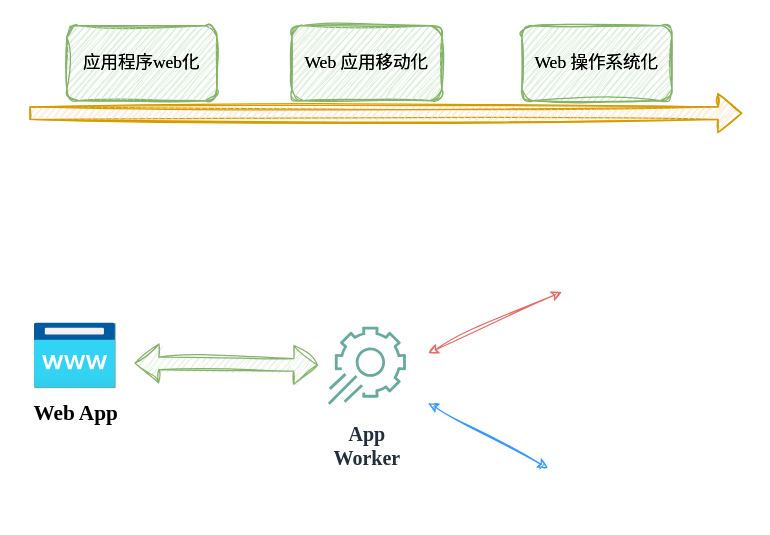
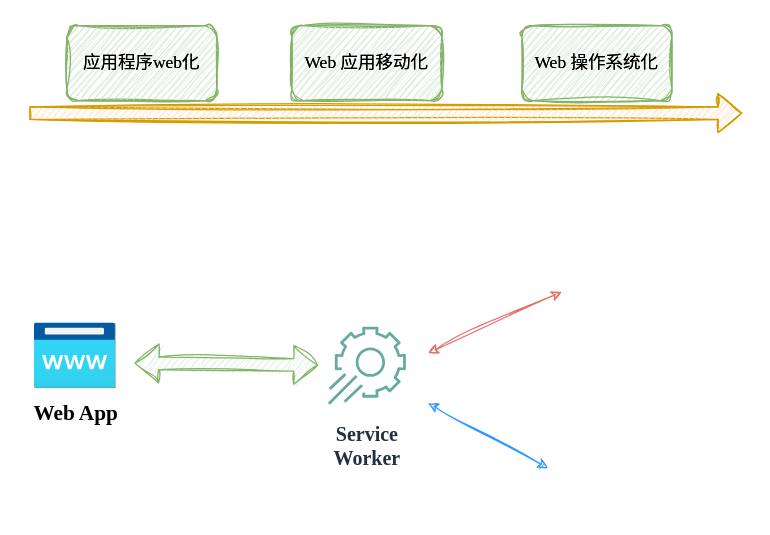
  <mxCell id="0" />
  <mxCell id="1" parent="0" />
  <mxCell id="2" value="" style="group" vertex="1" connectable="0" parent="1"><mxGeometry x="23" y="20" width="570.4" height="70" as="geometry" /></mxCell>
  <mxCell id="3" value="应用程序web化" style="rounded=1;whiteSpace=wrap;html=1;sketch=1;curveFitting=1;jiggle=2;fontFamily=Long Cang;fontSource=https%3A%2F%2Ffonts.googleapis.com%2Fcss%3Ffamily%3DLong%2BCang;fontSize=14;fillColor=#d5e8d4;strokeColor=#82b366;" vertex="1" parent="2"><mxGeometry x="30" width="120" height="60" as="geometry" /></mxCell>
  <mxCell id="4" value="Web 应用移动化" style="rounded=1;whiteSpace=wrap;html=1;sketch=1;curveFitting=1;jiggle=2;fontFamily=Long Cang;fontSource=https%3A%2F%2Ffonts.googleapis.com%2Fcss%3Ffamily%3DLong%2BCang;fontSize=14;fillColor=#d5e8d4;strokeColor=#82b366;" vertex="1" parent="2"><mxGeometry x="210" width="120" height="60" as="geometry" /></mxCell>
  <mxCell id="5" value="Web 操作系统化" style="rounded=1;whiteSpace=wrap;html=1;sketch=1;curveFitting=1;jiggle=2;fontFamily=Long Cang;fontSource=https%3A%2F%2Ffonts.googleapis.com%2Fcss%3Ffamily%3DLong%2BCang;fontSize=14;fillColor=#d5e8d4;strokeColor=#82b366;" vertex="1" parent="2"><mxGeometry x="394" width="120" height="60" as="geometry" /></mxCell>
  <mxCell id="6" value="" style="shape=flexArrow;endArrow=classic;html=1;rounded=0;sketch=1;curveFitting=1;jiggle=2;fillColor=#ffe6cc;strokeColor=#d79b00;" edge="1" parent="2"><mxGeometry width="50" height="50" relative="1" as="geometry"><mxPoint y="70" as="sourcePoint" /><mxPoint x="570.4" y="70" as="targetPoint" /></mxGeometry></mxCell>
  <mxCell id="7" value="" style="group" vertex="1" connectable="0" parent="1"><mxGeometry x="23" y="20" width="570.4" height="70" as="geometry" /></mxCell>
  <mxCell id="8" value="应用程序web化" style="rounded=1;whiteSpace=wrap;html=1;sketch=1;curveFitting=1;jiggle=2;fontFamily=Long Cang;fontSource=https://fonts.googleapis.com/css?family=Long+Cang;fontSize=14;fillColor=#d5e8d4;strokeColor=#82b366;" vertex="1" parent="7"><mxGeometry x="30" width="120" height="60" as="geometry" /></mxCell>
  <mxCell id="9" value="Web 应用移动化" style="rounded=1;whiteSpace=wrap;html=1;sketch=1;curveFitting=1;jiggle=2;fontFamily=Long Cang;fontSource=https://fonts.googleapis.com/css?family=Long+Cang;fontSize=14;fillColor=#d5e8d4;strokeColor=#82b366;" vertex="1" parent="7"><mxGeometry x="210" width="120" height="60" as="geometry" /></mxCell>
  <mxCell id="10" value="Web 操作系统化" style="rounded=1;whiteSpace=wrap;html=1;sketch=1;curveFitting=1;jiggle=2;fontFamily=Long Cang;fontSource=https://fonts.googleapis.com/css?family=Long+Cang;fontSize=14;fillColor=#d5e8d4;strokeColor=#82b366;" vertex="1" parent="7"><mxGeometry x="394" width="120" height="60" as="geometry" /></mxCell>
  <mxCell id="11" value="" style="shape=flexArrow;endArrow=classic;html=1;rounded=0;sketch=1;curveFitting=1;jiggle=2;fillColor=#ffe6cc;strokeColor=#d79b00;" edge="1" parent="7"><mxGeometry width="50" height="50" relative="1" as="geometry"><mxPoint y="70" as="sourcePoint" /><mxPoint x="570.4" y="70" as="targetPoint" /></mxGeometry></mxCell>
  <mxCell id="12" value="" style="group;fontFamily=Long Cang;fontSource=https%3A%2F%2Ffonts.googleapis.com%2Fcss%3Ffamily%3DLong%2BCang;" vertex="1" connectable="0" parent="1"><mxGeometry x="20" y="178" width="508" height="228" as="geometry" /></mxCell>
- <mxCell id="13" value="App&lt;br style=&quot;font-size: 16px;&quot;&gt;Worker" style="sketch=0;points=[[0,0,0],[0.25,0,0],[0.5,0,0],[0.75,0,0],[1,0,0],[0,1,0],[0.25,1,0],[0.5,1,0],[0.75,1,0],[1,1,0],[0,0.25,0],[0,0.5,0],[0,0.75,0],[1,0.25,0],[1,0.5,0],[1,0.75,0]];points=[[0,0,0],[0.25,0,0],[0.5,0,0],[0.75,0,0],[1,0,0],[0,1,0],[0.25,1,0],[0.5,1,0],[0.75,1,0],[1,1,0],[0,0.25,0],[0,0.5,0],[0,0.75,0],[1,0.25,0],[1,0.5,0],[1,0.75,0]];outlineConnect=0;fontColor=#232F3E;fillColor=none;strokeColor=#67AB9F;dashed=0;verticalLabelPosition=bottom;verticalAlign=top;align=center;html=1;fontSize=16;fontStyle=1;aspect=fixed;shape=mxgraph.aws4.resourceIcon;resIcon=mxgraph.aws4.app_config;fontFamily=Long Cang;fontSource=https%3A%2F%2Ffonts.googleapis.com%2Fcss%3Ffamily%3DLong%2BCang;" vertex="1" parent="12"><mxGeometry x="234" y="75" width="78" height="78" as="geometry" /></mxCell>
+ <mxCell id="13" value="Service&lt;br style=&quot;font-size: 16px;&quot;&gt;Worker" style="sketch=0;points=[[0,0,0],[0.25,0,0],[0.5,0,0],[0.75,0,0],[1,0,0],[0,1,0],[0.25,1,0],[0.5,1,0],[0.75,1,0],[1,1,0],[0,0.25,0],[0,0.5,0],[0,0.75,0],[1,0.25,0],[1,0.5,0],[1,0.75,0]];points=[[0,0,0],[0.25,0,0],[0.5,0,0],[0.75,0,0],[1,0,0],[0,1,0],[0.25,1,0],[0.5,1,0],[0.75,1,0],[1,1,0],[0,0.25,0],[0,0.5,0],[0,0.75,0],[1,0.25,0],[1,0.5,0],[1,0.75,0]];outlineConnect=0;fontColor=#232F3E;fillColor=none;strokeColor=#67AB9F;dashed=0;verticalLabelPosition=bottom;verticalAlign=top;align=center;html=1;fontSize=16;fontStyle=1;aspect=fixed;shape=mxgraph.aws4.resourceIcon;resIcon=mxgraph.aws4.app_config;fontFamily=Long Cang;fontSource=https%3A%2F%2Ffonts.googleapis.com%2Fcss%3Ffamily%3DLong%2BCang;" vertex="1" parent="12"><mxGeometry x="234" y="75" width="78" height="78" as="geometry" /></mxCell>
  <mxCell id="14" value="" style="group" vertex="1" connectable="0" parent="12"><mxGeometry y="80" width="79" height="89" as="geometry" /></mxCell>
  <mxCell id="15" value="" style="image;aspect=fixed;html=1;points=[];align=center;fontSize=12;image=img/lib/azure2/app_services/App_Service_Domains.svg;imageBackground=#67AB9F;" vertex="1" parent="14"><mxGeometry x="7" width="65" height="52" as="geometry" /></mxCell>
  <mxCell id="16" value="Web App" style="text;html=1;align=center;verticalAlign=middle;resizable=0;points=[];autosize=1;strokeColor=none;fillColor=none;fontFamily=Long Cang;fontSource=https%3A%2F%2Ffonts.googleapis.com%2Fcss%3Ffamily%3DLong%2BCang;fontSize=17;fontStyle=1" vertex="1" parent="14"><mxGeometry y="57" width="79" height="32" as="geometry" /></mxCell>
  <mxCell id="17" value="" style="shape=flexArrow;endArrow=classic;startArrow=classic;html=1;rounded=0;sketch=1;curveFitting=1;jiggle=2;fillColor=#d5e8d4;strokeColor=#82b366;" edge="1" parent="12" target="13"><mxGeometry width="100" height="100" relative="1" as="geometry"><mxPoint x="87" y="112" as="sourcePoint" /><mxPoint x="272" y="-8" as="targetPoint" /></mxGeometry></mxCell>
  <mxCell id="18" value="" style="endArrow=classic;startArrow=classic;html=1;rounded=0;sketch=1;curveFitting=1;jiggle=2;strokeColor=#EA6B66;" edge="1" parent="12"><mxGeometry width="50" height="50" relative="1" as="geometry"><mxPoint x="322" y="104" as="sourcePoint" /><mxPoint x="429" y="55" as="targetPoint" /></mxGeometry></mxCell>
  <mxCell id="19" value="" style="endArrow=classic;startArrow=classic;html=1;rounded=0;sketch=1;curveFitting=1;jiggle=2;strokeColor=#3399FF;" edge="1" parent="12"><mxGeometry width="50" height="50" relative="1" as="geometry"><mxPoint x="322" y="144" as="sourcePoint" /><mxPoint x="418" y="196" as="targetPoint" /></mxGeometry></mxCell>
